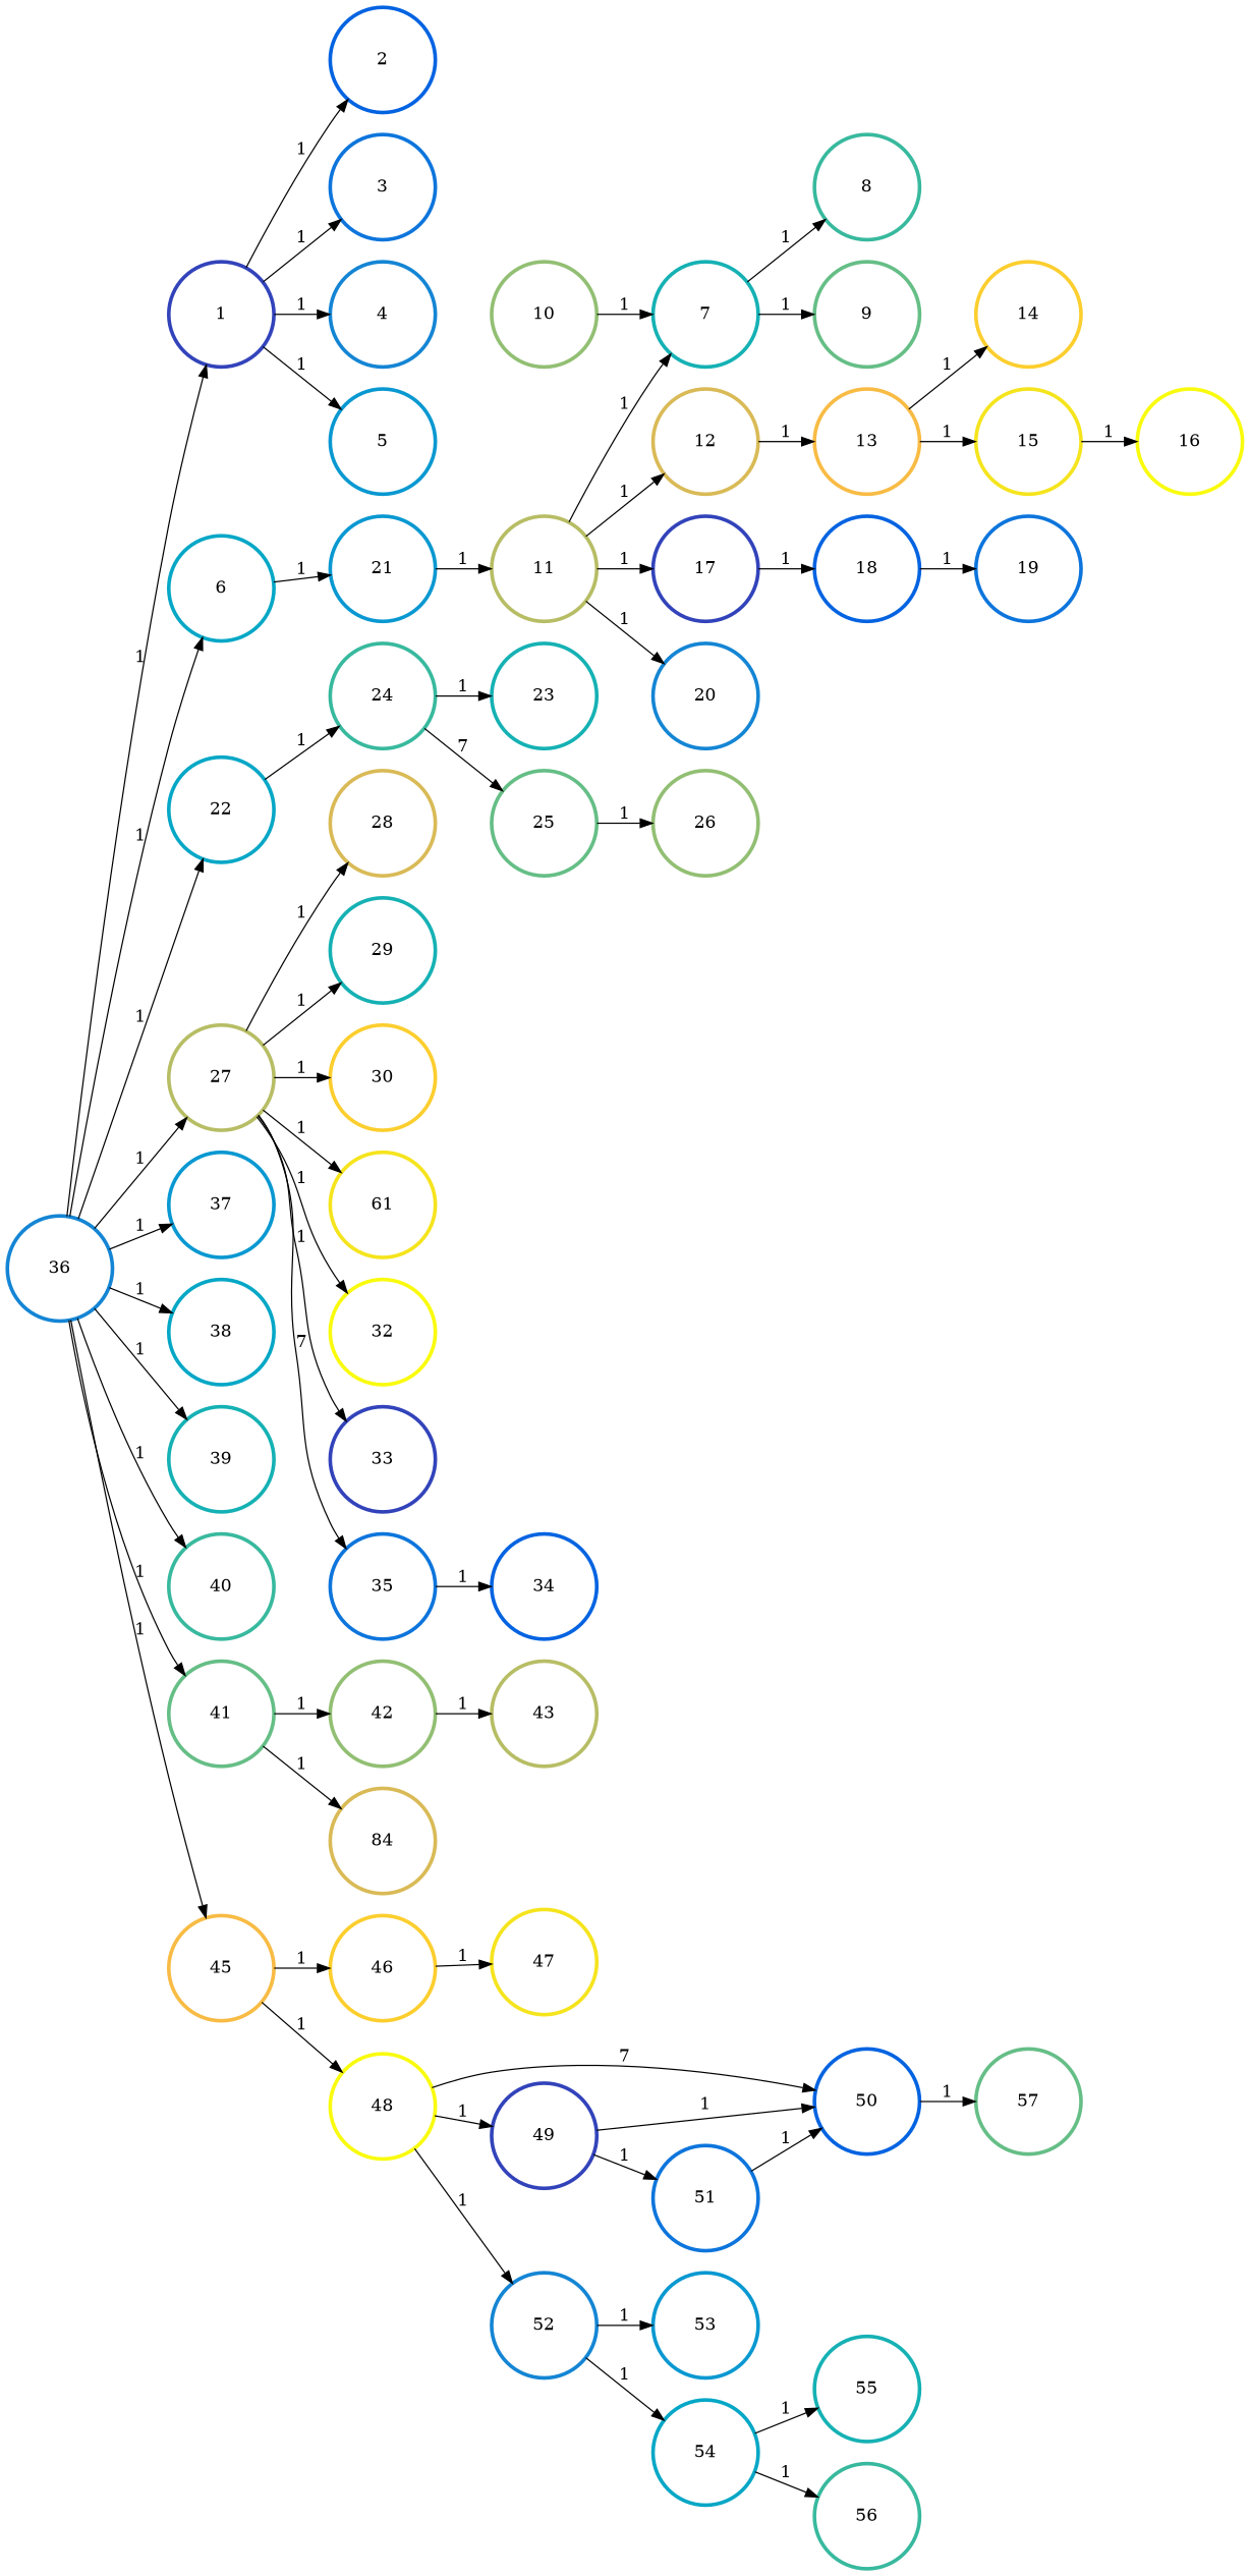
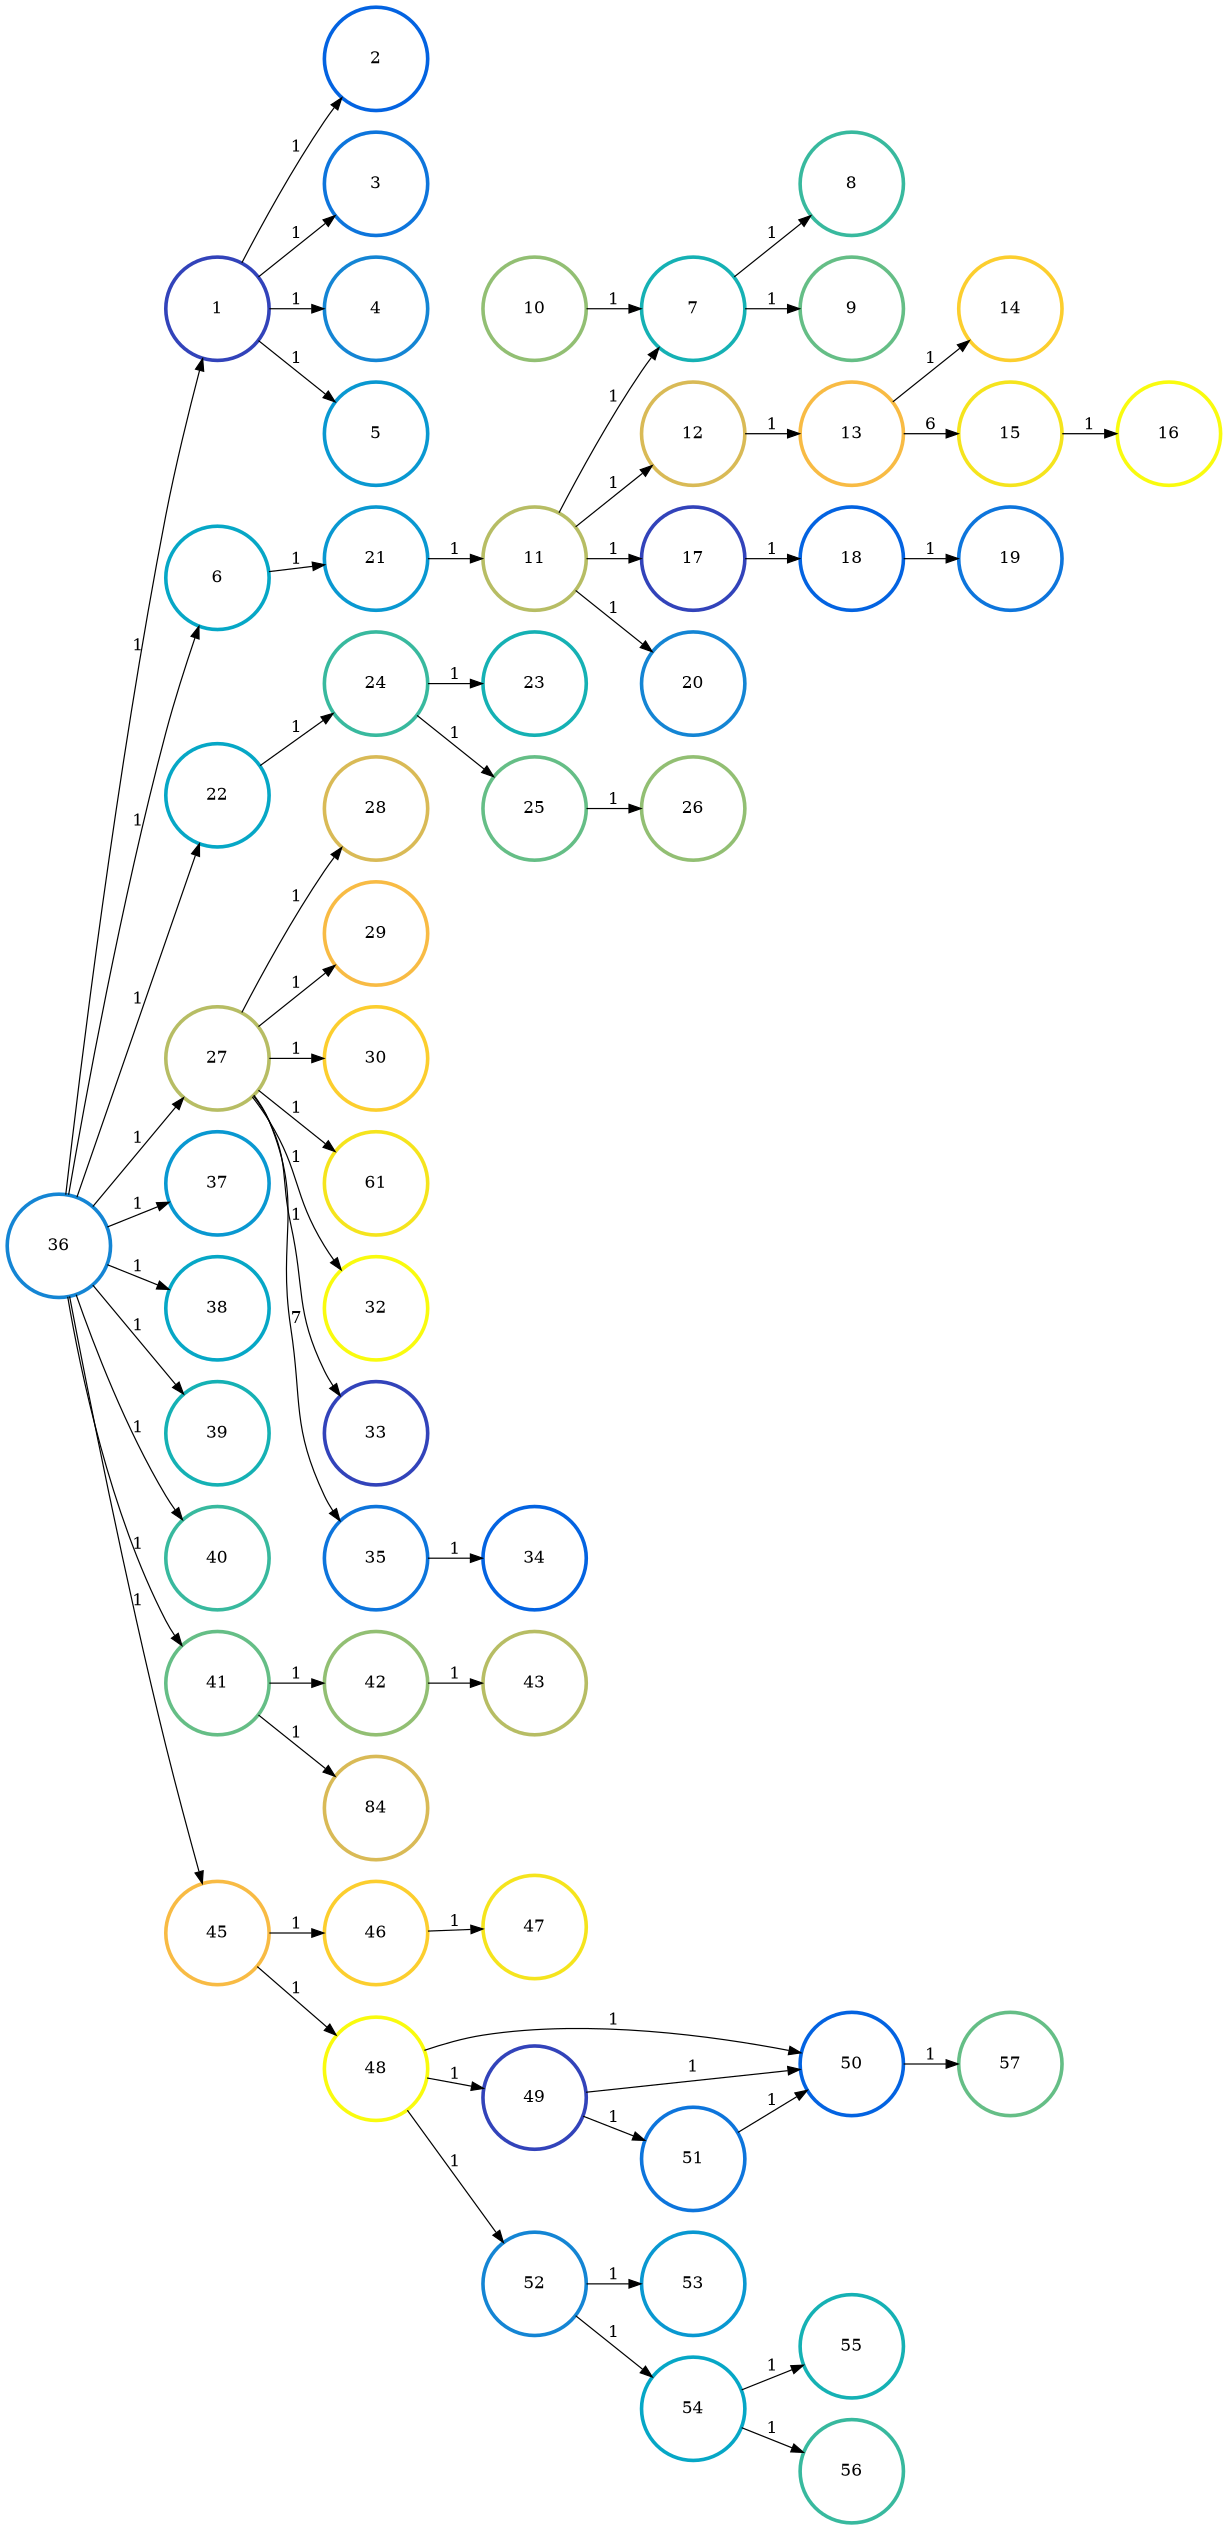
  digraph {
    rankdir=LR
    node [color="#3243BA" penwidth=3]
    edge [color=black penwidth=1]
    n1 [height=1.2 label=1 width=1.2]
    n2 [color="#0363E1" height=1.2 label=2 width=1.2]
    n3 [color="#0D75DC" height=1.2 label=3 width=1.2]
    n4 [color="#1485D4" height=1.2 label=4 width=1.2]
    n5 [color="#0998D1" height=1.2 label=5 width=1.2]
    n6 [color="#06A7C6" height=1.2 label=6 width=1.2]
    n7 [color="#0998D1" height=1.2 label=21 width=1.2]
    n8 [color="#B7BD64" height=1.2 label=11 width=1.2]
    n9 [color="#15B1B4" height=1.2 label=7 width=1.2]
    n10 [color="#38B99E" height=1.2 label=8 width=1.2]
    n11 [color="#65BE86" height=1.2 label=9 width=1.2]
    n12 [color="#92BF73" height=1.2 label=10 width=1.2]
    n13 [color="#D9BA56" height=1.2 label=12 width=1.2]
    n14 [height=1.2 label=17 width=1.2]
    n15 [color="#1485D4" height=1.2 label=20 width=1.2]
    n16 [color="#F8BB44" height=1.2 label=13 width=1.2]
    n17 [color="#0363E1" height=1.2 label=18 width=1.2]
    n18 [color="#FCCE2E" height=1.2 label=14 width=1.2]
    n19 [color="#F5E41D" height=1.2 label=15 width=1.2]
    n20 [color="#F9FB0E" height=1.2 label=16 width=1.2]
    n21 [color="#0D75DC" height=1.2 label=19 width=1.2]
    n22 [color="#06A7C6" height=1.2 label=22 width=1.2]
    n23 [color="#38B99E" height=1.2 label=24 width=1.2]
    n24 [color="#15B1B4" height=1.2 label=23 width=1.2]
    n25 [color="#65BE86" height=1.2 label=25 width=1.2]
    n26 [color="#92BF73" height=1.2 label=26 width=1.2]
    n27 [color="#B7BD64" height=1.2 label=27 width=1.2]
    n28 [color="#D9BA56" height=1.2 label=28 width=1.2]
-   n29 [color="#15B1B4" height=1.2 label=29 width=1.2]
+   n29 [color="#F8BB44" height=1.2 label=29 width=1.2]
    n30 [color="#FCCE2E" height=1.2 label=30 width=1.2]
    n31 [color="#F5E41D" height=1.2 label=61 width=1.2]
    n32 [color="#F9FB0E" height=1.2 label=32 width=1.2]
    n33 [height=1.2 label=33 width=1.2]
    n34 [color="#0D75DC" height=1.2 label=35 width=1.2]
    n35 [color="#0363E1" height=1.2 label=34 width=1.2]
    n36 [color="#1485D4" height=1.2 label=36 width=1.2]
    n37 [color="#0998D1" height=1.2 label=37 width=1.2]
    n38 [color="#06A7C6" height=1.2 label=38 width=1.2]
    n39 [color="#15B1B4" height=1.2 label=39 width=1.2]
    n40 [color="#38B99E" height=1.2 label=40 width=1.2]
    n41 [color="#65BE86" height=1.2 label=41 width=1.2]
    n42 [color="#F8BB44" height=1.2 label=45 width=1.2]
    n43 [color="#92BF73" height=1.2 label=42 width=1.2]
    n44 [color="#D9BA56" height=1.2 label=84 width=1.2]
    n45 [color="#FCCE2E" height=1.2 label=46 width=1.2]
    n46 [color="#F9FB0E" height=1.2 label=48 width=1.2]
    n47 [color="#B7BD64" height=1.2 label=43 width=1.2]
    n48 [color="#F5E41D" height=1.2 label=47 width=1.2]
    n49 [height=1.2 label=49 width=1.2]
    n50 [color="#0363E1" height=1.2 label=50 width=1.2]
    n51 [color="#1485D4" height=1.2 label=52 width=1.2]
    n52 [color="#0D75DC" height=1.2 label=51 width=1.2]
    n53 [color="#65BE86" height=1.2 label=57 width=1.2]
    n54 [color="#0998D1" height=1.2 label=53 width=1.2]
    n55 [color="#06A7C6" height=1.2 label=54 width=1.2]
    n56 [color="#15B1B4" height=1.2 label=55 width=1.2]
    n57 [color="#38B99E" height=1.2 label=56 width=1.2]
    n1 -> n2 [label=1]
    n1 -> n3 [label=1]
    n1 -> n4 [label=1]
    n1 -> n5 [label=1]
    n6 -> n7 [label=1]
    n7 -> n8 [label=1]
    n8 -> n9 [label=1]
    n8 -> n13 [label=1]
    n8 -> n14 [label=1]
    n8 -> n15 [label=1]
    n9 -> n10 [label=1]
    n9 -> n11 [label=1]
    n12 -> n9 [label=1]
    n13 -> n16 [label=1]
    n14 -> n17 [label=1]
    n16 -> n18 [label=1]
-   n16 -> n19 [label=1]
+   n16 -> n19 [label=6]
    n17 -> n21 [label=1]
    n19 -> n20 [label=1]
    n22 -> n23 [label=1]
    n23 -> n24 [label=1]
-   n23 -> n25 [label=7]
+   n23 -> n25 [label=1]
    n25 -> n26 [label=1]
    n27 -> n28 [label=1]
    n27 -> n29 [label=1]
    n27 -> n30 [label=1]
    n27 -> n31 [label=1]
    n27 -> n32 [label=1]
    n27 -> n33 [label=1]
    n27 -> n34 [label=7]
    n34 -> n35 [label=1]
    n36 -> n1 [label=1]
    n36 -> n6 [label=1]
    n36 -> n22 [label=1]
    n36 -> n27 [label=1]
    n36 -> n37 [label=1]
    n36 -> n38 [label=1]
    n36 -> n39 [label=1]
    n36 -> n40 [label=1]
    n36 -> n41 [label=1]
    n36 -> n42 [label=1]
    n41 -> n43 [label=1]
    n41 -> n44 [label=1]
    n42 -> n45 [label=1]
    n42 -> n46 [label=1]
    n43 -> n47 [label=1]
    n45 -> n48 [label=1]
    n46 -> n49 [label=1]
-   n46 -> n50 [label=7]
+   n46 -> n50 [label=1]
    n46 -> n51 [label=1]
    n49 -> n50 [label=1]
    n49 -> n52 [label=1]
    n50 -> n53 [label=1]
    n51 -> n54 [label=1]
    n51 -> n55 [label=1]
    n52 -> n50 [label=1]
    n55 -> n56 [label=1]
    n55 -> n57 [label=1]
  }
